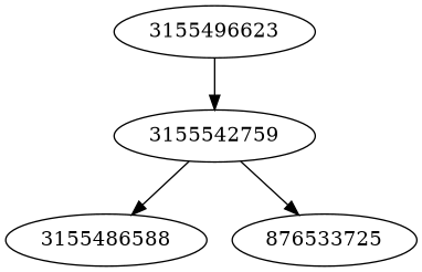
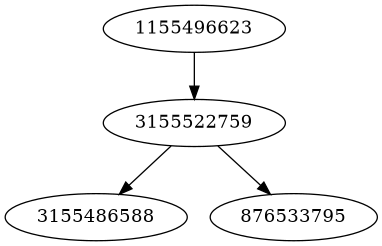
  strict digraph {
    n1 [label=3155486588]
-   3155522759 [label=3155542759]
-   876533795 [label=876533725]
-   3155496623
+   3155522759
+   876533795
+   3155496623 [label=1155496623]
    3155522759 -> n1
    3155522759 -> 876533795
    3155496623 -> 3155522759
  }
